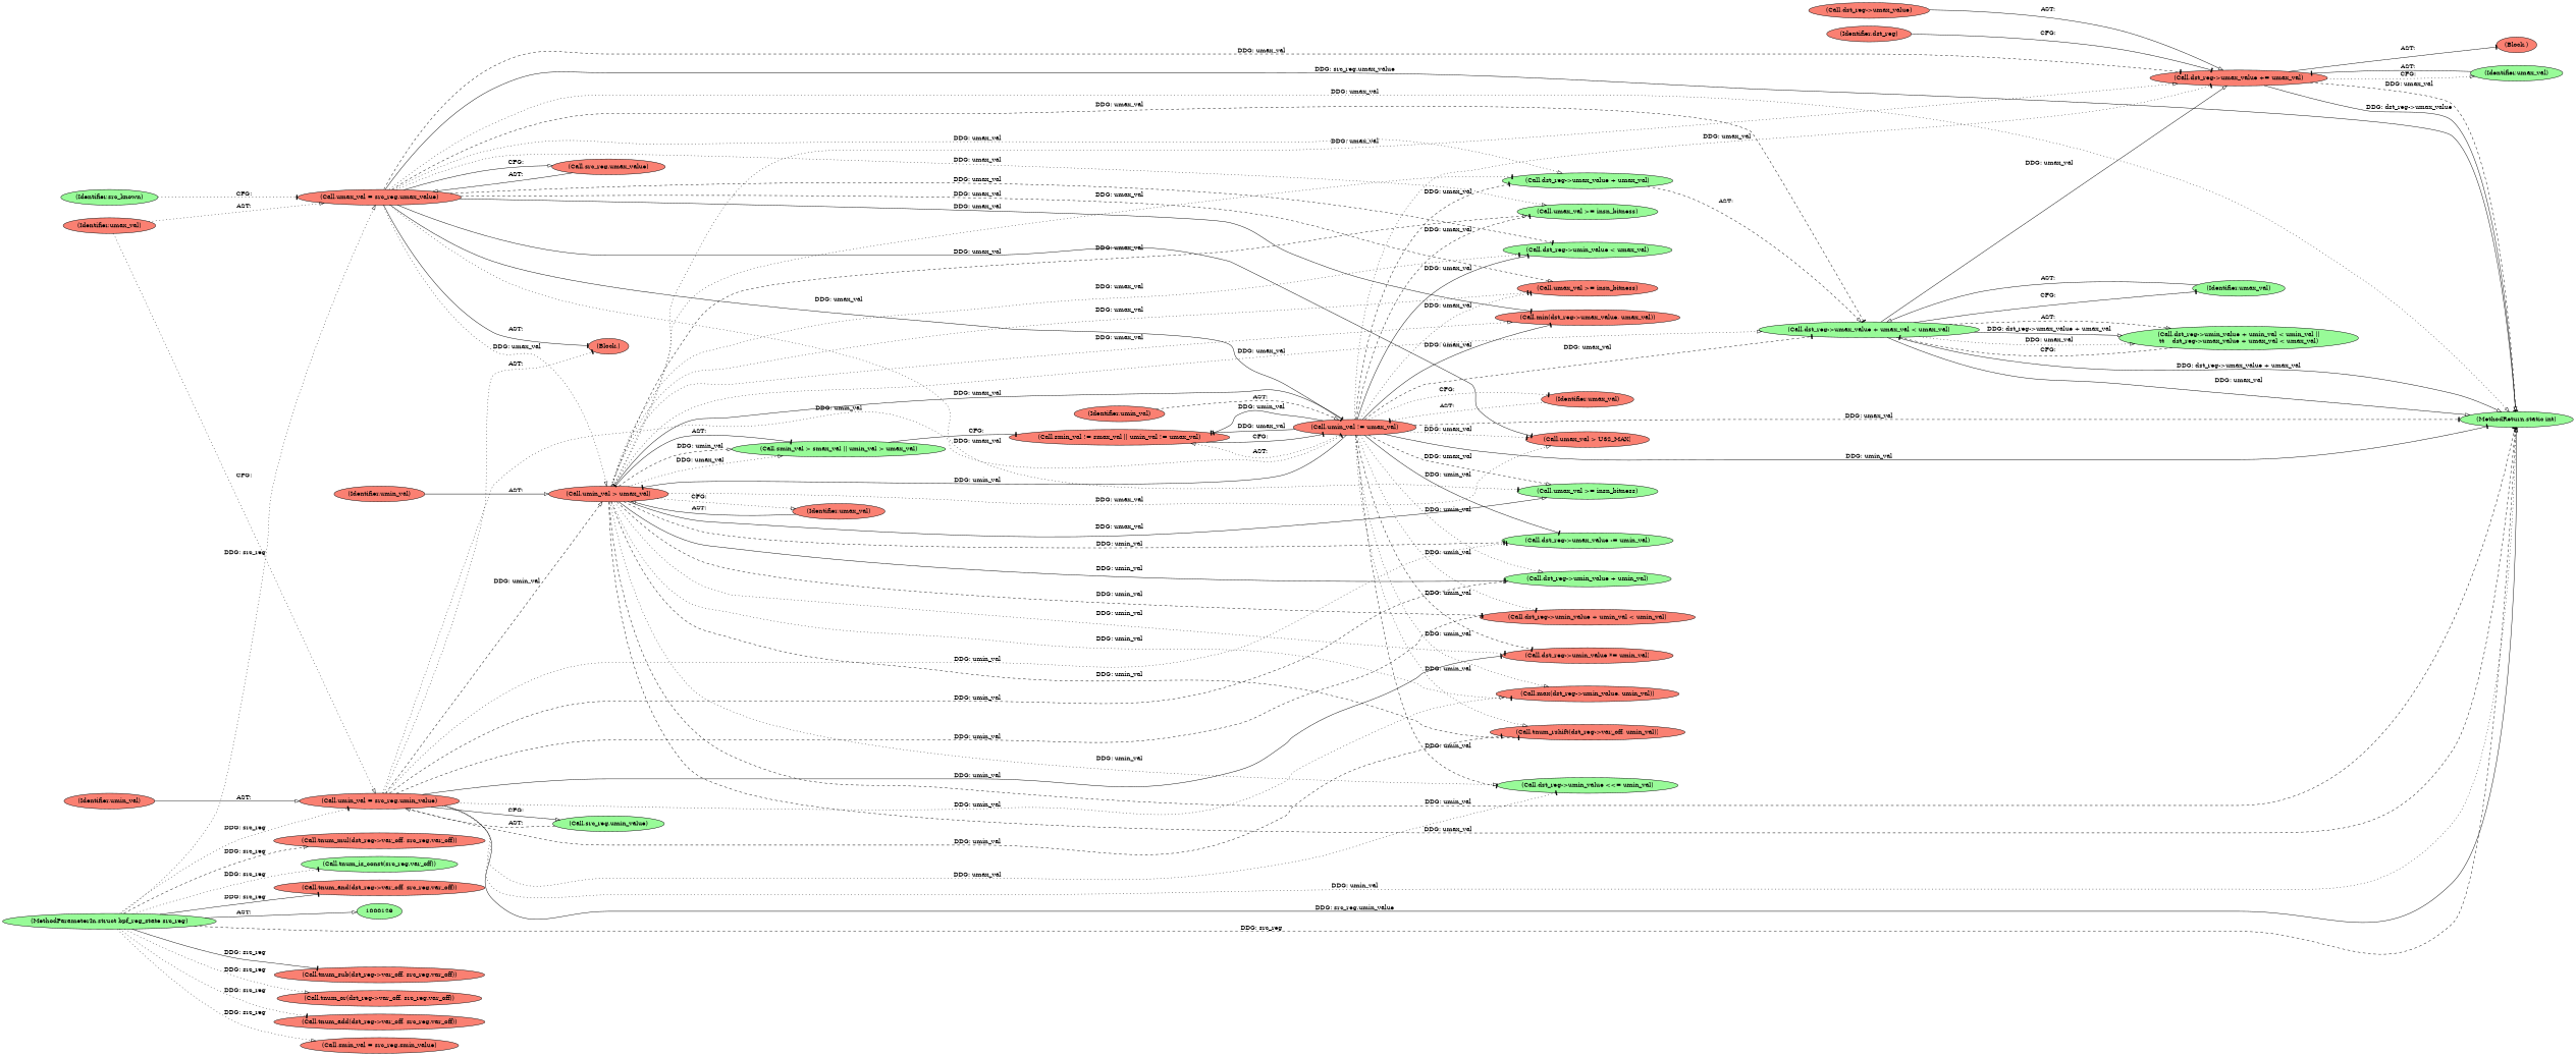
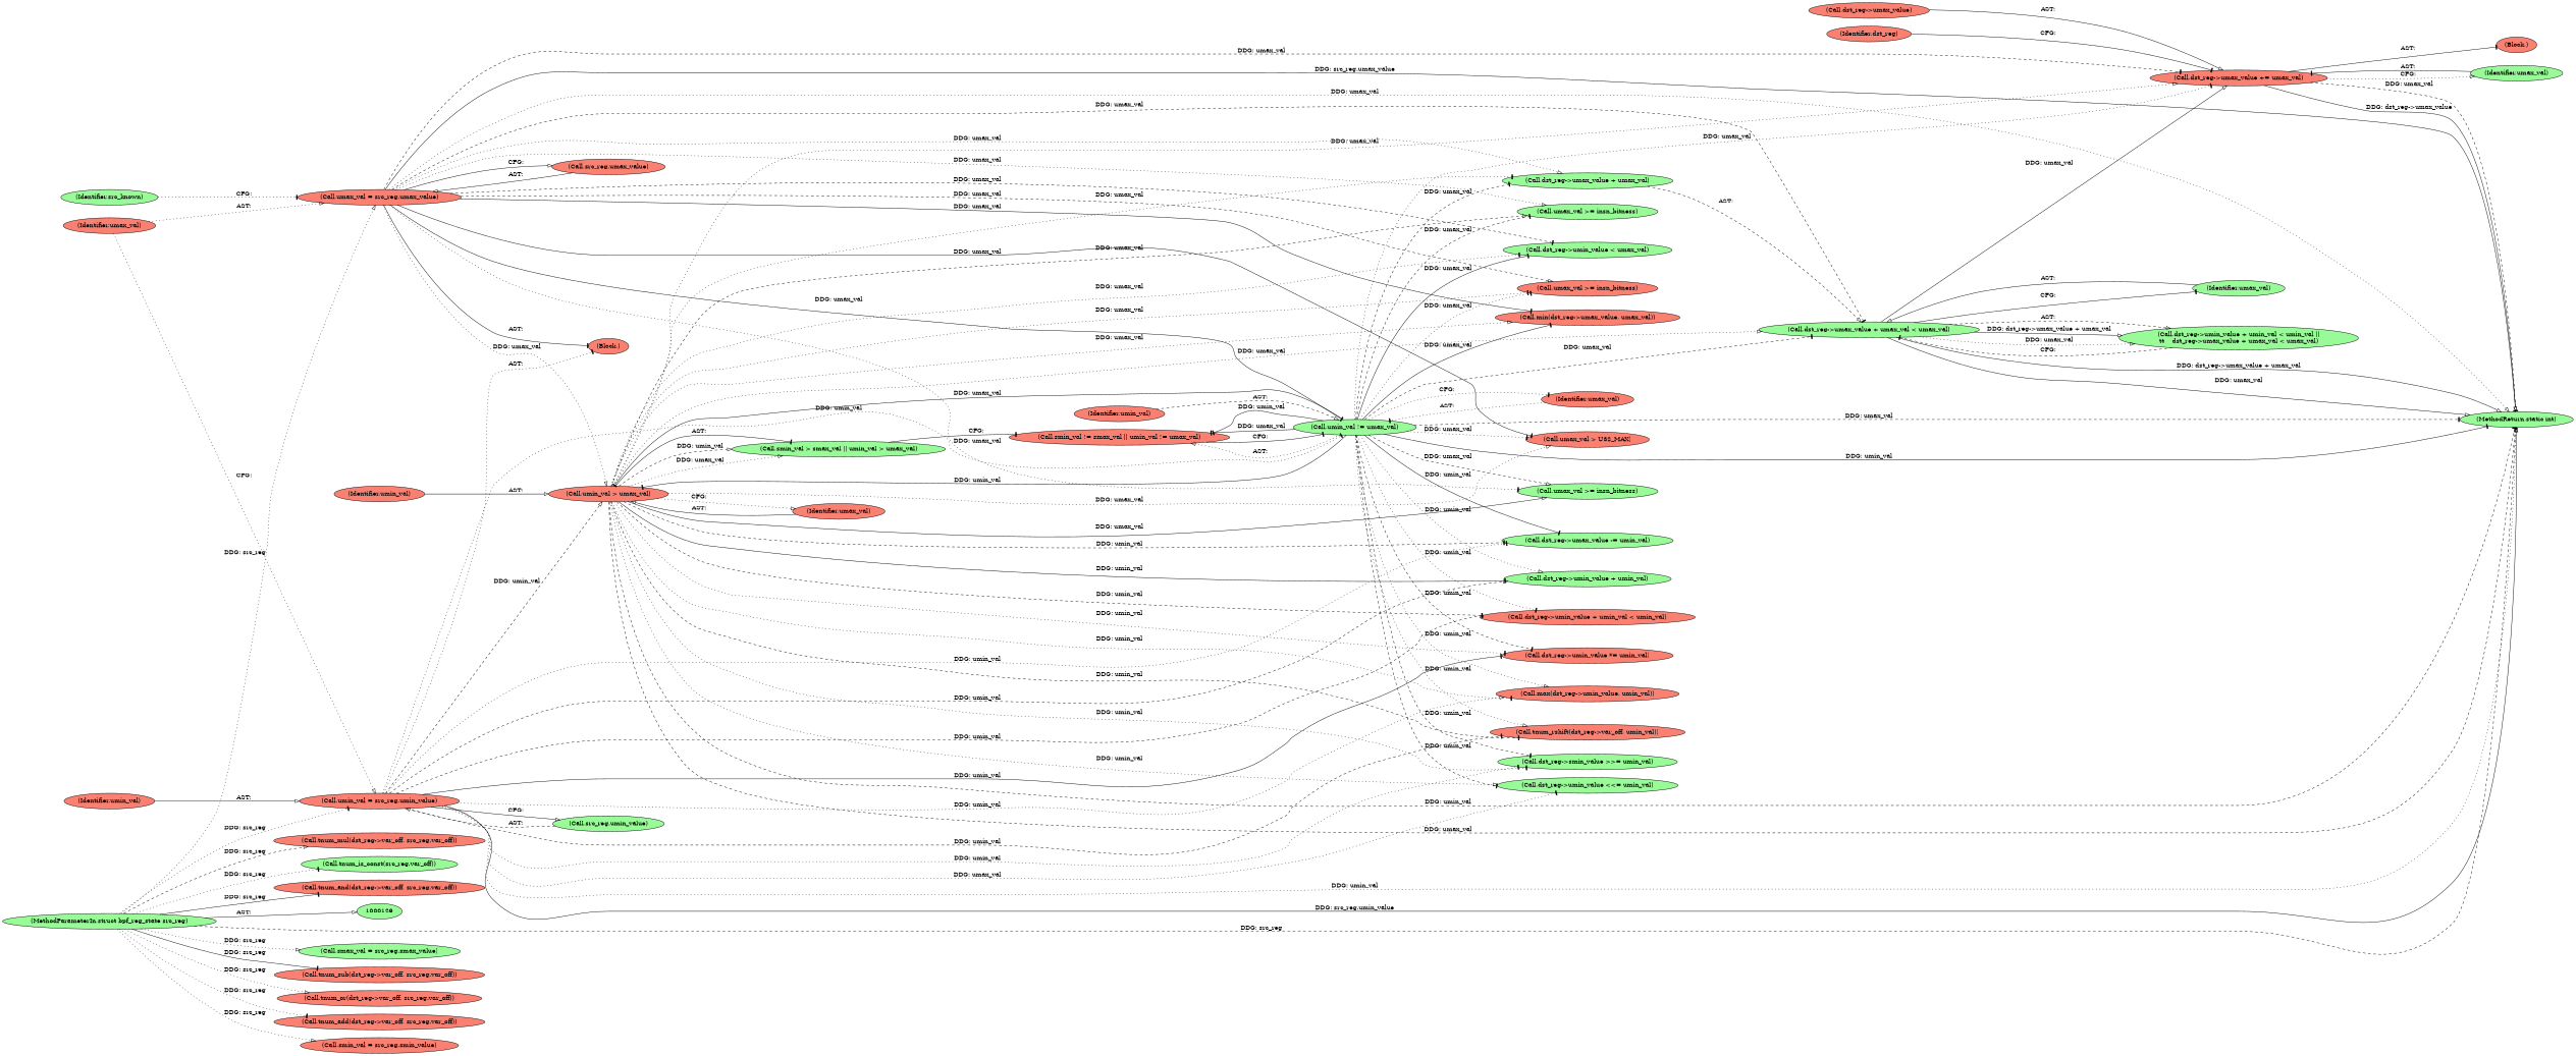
  digraph {
    rankdir=LR
    node [fillcolor=salmon style=filled]
    edge [arrowhead=tee style=dotted]
    n1 [label="(Call,dst_reg->umax_value += umax_val)"]
    n2 [fillcolor=palegreen label="(MethodReturn,static int)"]
    n3 [fillcolor=palegreen label="(Identifier,umax_val)"]
    n4 [label="(Block,)"]
    n5 [fillcolor=palegreen label="(Call,dst_reg->umax_value + umax_val < umax_val)"]
    n6 [fillcolor=palegreen label="(Identifier,umax_val)"]
    n7 [fillcolor=palegreen label="(Call,dst_reg->umin_value + umin_val < umin_val ||\n\t\t    dst_reg->umax_value + umax_val < umax_val)"]
    n8 [label="(Call,umax_val = src_reg.umax_value)"]
    n9 [label="(Call,umin_val > umax_val)"]
-   n10 [label="(Call,umin_val != umax_val)"]
+   n10 [fillcolor=palegreen label="(Call,umin_val != umax_val)"]
    n11 [fillcolor=palegreen label="(Call,umax_val >= insn_bitness)"]
    n12 [fillcolor=palegreen label="(Call,dst_reg->umin_value < umax_val)"]
    n13 [label="(Call,umax_val >= insn_bitness)"]
    n14 [fillcolor=palegreen label="(Call,dst_reg->umax_value + umax_val)"]
    n15 [label="(Call,min(dst_reg->umax_value, umax_val))"]
    n16 [label="(Call,umax_val > U32_MAX)"]
    n17 [label="(Call,src_reg.umax_value)"]
    n18 [label="(Block,)"]
    n19 [fillcolor=palegreen label="(Call,umax_val >= insn_bitness)"]
    n20 [fillcolor=palegreen label="(Call,smin_val > smax_val || umin_val > umax_val)"]
    n21 [fillcolor=palegreen label="(Call,dst_reg->umax_value -= umin_val)"]
    n22 [fillcolor=palegreen label="(Call,dst_reg->umin_value + umin_val)"]
    n23 [label="(Call,dst_reg->umin_value + umin_val < umin_val)"]
    n24 [label="(Identifier,umax_val)"]
    n25 [label="(Call,dst_reg->umin_value *= umin_val)"]
    n26 [label="(Call,max(dst_reg->umin_value, umin_val))"]
    n27 [label="(Call,tnum_rshift(dst_reg->var_off, umin_val))"]
+   n28 [fillcolor=palegreen label="(Call,dst_reg->smin_value >>= umin_val)"]
    n29 [fillcolor=palegreen label="(Call,dst_reg->umin_value <<= umin_val)"]
    n30 [label="(Call,smin_val != smax_val || umin_val != umax_val)"]
    n31 [label="(Identifier,umax_val)"]
    n32 [fillcolor=palegreen label="(MethodParameterIn,struct bpf_reg_state src_reg)"]
    n33 [label="(Call,umin_val = src_reg.umin_value)"]
+   n34 [fillcolor=palegreen label="(Call,smax_val = src_reg.smax_value)"]
    n35 [label="(Call,tnum_sub(dst_reg->var_off, src_reg.var_off))"]
    n36 [label="(Call,tnum_or(dst_reg->var_off, src_reg.var_off))"]
    n37 [label="(Call,tnum_add(dst_reg->var_off, src_reg.var_off))"]
    n38 [label="(Call,smin_val = src_reg.smin_value)"]
    n39 [label="(Call,tnum_mul(dst_reg->var_off, src_reg.var_off))"]
    n40 [fillcolor=palegreen label="(Call,tnum_is_const(src_reg.var_off))"]
    n41 [label="(Call,tnum_and(dst_reg->var_off, src_reg.var_off))"]
    1000129 [fillcolor=palegreen]
    n43 [fillcolor=palegreen label="(Call,src_reg.umin_value)"]
    n44 [label="(Identifier,umax_val)"]
    n45 [label="(Identifier,umin_val)"]
    n46 [label="(Identifier,umin_val)"]
    n47 [label="(Call,dst_reg->umax_value)"]
    n48 [label="(Identifier,dst_reg)"]
    n49 [fillcolor=palegreen label="(Identifier,src_known)"]
    n50 [label="(Identifier,umin_val)"]
    n1 -> n2 [arrowhead=onormal label="DDG: dst_reg->umax_value" style=solid]
    n1 -> n2 [label="DDG: umax_val" style=dashed]
    n1 -> n3 [arrowhead=onormal label="CFG: "]
    n1 -> n4 [label="AST: " style=solid]
    n3 -> n1 [label="AST: " style=solid]
    n5 -> n1 [arrowhead=onormal label="DDG: umax_val" style=solid]
    n5 -> n2 [arrowhead=onormal label="DDG: dst_reg->umax_value + umax_val" style=solid]
    n5 -> n2 [arrowhead=onormal label="DDG: umax_val" style=solid]
    n5 -> n6 [label="CFG: " style=solid]
    n5 -> n7 [arrowhead=onormal label="AST: " style=dashed]
    n5 -> n7 [arrowhead=onormal label="DDG: dst_reg->umax_value + umax_val" style=solid]
    n5 -> n7 [arrowhead=onormal label="DDG: umax_val"]
    n6 -> n5 [arrowhead=onormal label="AST: " style=solid]
    n7 -> n5 [label="CFG: " style=dashed]
    n8 -> n1 [label="DDG: umax_val" style=dashed]
    n8 -> n2 [arrowhead=onormal label="DDG: src_reg.umax_value" style=solid]
    n8 -> n2 [arrowhead=onormal label="DDG: umax_val"]
    n8 -> n5 [label="DDG: umax_val" style=dashed]
    n8 -> n9 [arrowhead=onormal label="DDG: umax_val"]
    n8 -> n10 [label="DDG: umax_val" style=solid]
    n8 -> n11 [arrowhead=onormal label="DDG: umax_val"]
    n8 -> n12 [label="DDG: umax_val" style=dashed]
    n8 -> n13 [arrowhead=onormal label="DDG: umax_val" style=dashed]
    n8 -> n14 [arrowhead=onormal label="DDG: umax_val"]
    n8 -> n15 [label="DDG: umax_val" style=solid]
    n8 -> n16 [label="DDG: umax_val" style=solid]
    n8 -> n17 [arrowhead=onormal label="CFG: " style=solid]
    n8 -> n18 [label="AST: " style=solid]
    n8 -> n19 [label="DDG: umax_val"]
    n9 -> n1 [arrowhead=onormal label="DDG: umax_val"]
    n9 -> n2 [label="DDG: umin_val" style=dashed]
    n9 -> n2 [label="DDG: umax_val" style=dashed]
    n9 -> n5 [arrowhead=onormal label="DDG: umax_val"]
    n9 -> n11 [arrowhead=onormal label="DDG: umax_val" style=dashed]
    n9 -> n12 [label="DDG: umax_val"]
    n9 -> n13 [label="DDG: umax_val"]
    n9 -> n14 [label="DDG: umax_val"]
    n9 -> n15 [arrowhead=onormal label="DDG: umax_val"]
    n9 -> n16 [arrowhead=onormal label="DDG: umax_val"]
    n9 -> n19 [arrowhead=onormal label="DDG: umax_val" style=solid]
    n9 -> n20 [label="AST: " style=solid]
    n9 -> n20 [arrowhead=onormal label="DDG: umin_val" style=dashed]
    n9 -> n20 [arrowhead=onormal label="DDG: umax_val"]
    n9 -> n21 [label="DDG: umin_val" style=dashed]
    n9 -> n22 [label="DDG: umin_val" style=solid]
    n9 -> n23 [label="DDG: umin_val" style=dashed]
    n9 -> n24 [arrowhead=onormal label="CFG: "]
    n9 -> n25 [label="DDG: umin_val"]
    n9 -> n26 [label="DDG: umin_val"]
    n9 -> n27 [label="DDG: umin_val" style=dashed]
+   n9 -> n28 [label="DDG: umin_val"]
    n9 -> n29 [arrowhead=onormal label="DDG: umin_val"]
    n10 -> n1 [label="DDG: umax_val"]
    n10 -> n2 [label="DDG: umax_val" style=dashed]
    n10 -> n2 [label="DDG: umin_val" style=solid]
    n10 -> n5 [label="DDG: umax_val" style=dashed]
    n10 -> n9 [label="DDG: umin_val" style=solid]
    n10 -> n9 [label="DDG: umax_val" style=solid]
    n10 -> n11 [label="DDG: umax_val" style=dashed]
    n10 -> n12 [label="DDG: umax_val" style=solid]
    n10 -> n13 [label="DDG: umax_val"]
    n10 -> n14 [label="DDG: umax_val" style=dashed]
    n10 -> n15 [label="DDG: umax_val" style=solid]
    n10 -> n16 [label="DDG: umax_val"]
    n10 -> n19 [arrowhead=onormal label="DDG: umax_val" style=dashed]
    n10 -> n21 [label="DDG: umin_val" style=solid]
    n10 -> n22 [arrowhead=onormal label="DDG: umin_val"]
    n10 -> n23 [label="DDG: umin_val"]
    n10 -> n25 [label="DDG: umin_val" style=dashed]
    n10 -> n26 [arrowhead=onormal label="DDG: umin_val"]
    n10 -> n27 [arrowhead=onormal label="DDG: umin_val"]
+   n10 -> n28 [label="DDG: umin_val" style=dashed]
    n10 -> n29 [label="DDG: umin_val" style=dashed]
    n10 -> n30 [arrowhead=onormal label="AST: "]
    n10 -> n30 [label="DDG: umin_val" style=solid]
    n10 -> n30 [label="DDG: umax_val" style=solid]
    n10 -> n31 [label="CFG: "]
    n14 -> n5 [arrowhead=onormal label="AST: " style=dashed]
    n17 -> n8 [arrowhead=onormal label="AST: " style=solid]
    n20 -> n30 [label="CFG: " style=solid]
    n24 -> n9 [arrowhead=onormal label="AST: " style=solid]
    n30 -> n10 [label="CFG: " style=solid]
    n31 -> n10 [label="AST: "]
    n32 -> n2 [arrowhead=onormal label="DDG: src_reg" style=dashed]
    n32 -> n8 [arrowhead=onormal label="DDG: src_reg"]
    n32 -> n33 [label="DDG: src_reg"]
+   n32 -> n34 [arrowhead=onormal label="DDG: src_reg"]
    n32 -> n35 [label="DDG: src_reg" style=solid]
    n32 -> n36 [arrowhead=onormal label="DDG: src_reg"]
    n32 -> n37 [label="DDG: src_reg"]
    n32 -> n38 [arrowhead=onormal label="DDG: src_reg"]
    n32 -> n39 [arrowhead=onormal label="DDG: src_reg" style=dashed]
    n32 -> n40 [label="DDG: src_reg"]
    n32 -> n41 [label="DDG: src_reg" style=solid]
    n32 -> 1000129 [arrowhead=onormal label="AST: " style=solid]
    n33 -> n2 [arrowhead=onormal label="DDG: umin_val"]
    n33 -> n2 [arrowhead=onormal label="DDG: src_reg.umin_value" style=solid]
    n33 -> n9 [arrowhead=onormal label="DDG: umin_val" style=dashed]
    n33 -> n10 [label="DDG: umin_val"]
    n33 -> n18 [label="AST: "]
    n33 -> n21 [label="DDG: umin_val"]
    n33 -> n22 [arrowhead=onormal label="DDG: umin_val" style=dashed]
    n33 -> n23 [label="DDG: umin_val" style=dashed]
    n33 -> n25 [label="DDG: umin_val" style=solid]
    n33 -> n26 [arrowhead=onormal label="DDG: umin_val"]
    n33 -> n27 [label="DDG: umin_val" style=dashed]
+   n33 -> n28 [label="DDG: umin_val"]
    n33 -> n29 [label="DDG: umax_val"]
    n33 -> n43 [arrowhead=onormal label="CFG: " style=solid]
    n43 -> n33 [arrowhead=onormal label="AST: " style=dashed]
    n44 -> n8 [arrowhead=onormal label="AST: "]
    n44 -> n33 [arrowhead=onormal label="CFG: "]
    n45 -> n10 [arrowhead=onormal label="AST: " style=dashed]
    n46 -> n9 [arrowhead=onormal label="AST: " style=solid]
    n47 -> n1 [arrowhead=onormal label="AST: " style=solid]
    n48 -> n1 [label="CFG: " style=solid]
    n49 -> n8 [label="CFG: "]
    n50 -> n33 [arrowhead=onormal label="AST: " style=solid]
  }
